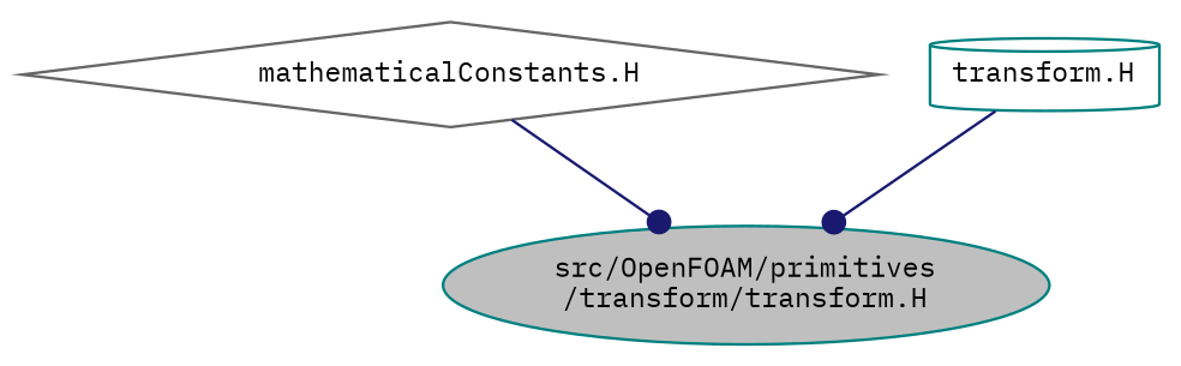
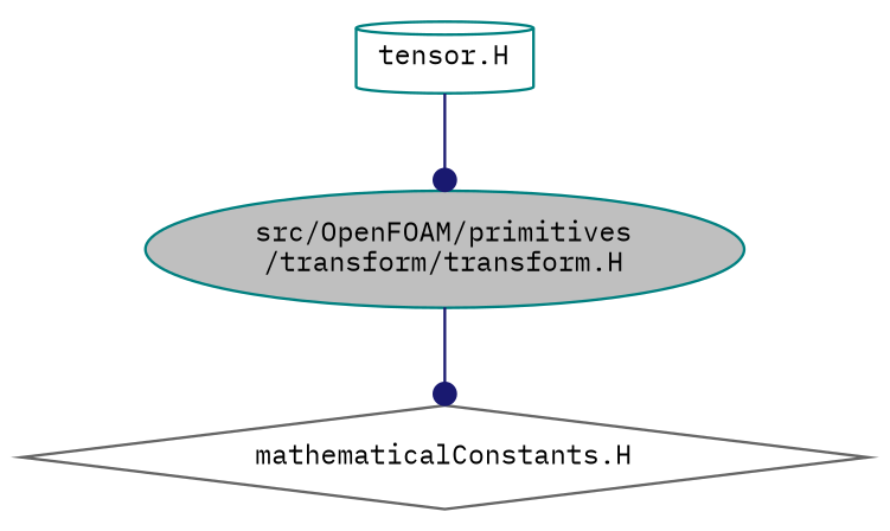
  digraph {
    fontname="IBM Plex Mono"
    node [color=teal fontname="IBM Plex Mono" fontsize=10]
    edge [arrowhead=dot color=midnightblue fontname="IBM Plex Mono" fontsize=10 labelfontname=FreeSans labelfontsize=10 style=solid]
    n1 [fillcolor=grey75 fontcolor=black height=0.2 label="src/OpenFOAM/primitives\l/transform/transform.H" shape=ellipse style=filled width=0.4]
    n2 [color=gray40 height=0.2 label="mathematicalConstants.H" shape=diamond width=0.4]
-   n3 [height=0.2 label="transform.H" shape=cylinder width=0.4]
-   n2 -> n1
+   n3 [height=0.2 label="tensor.H" shape=cylinder width=0.4]
+   n1 -> n2
    n3 -> n1
  }
